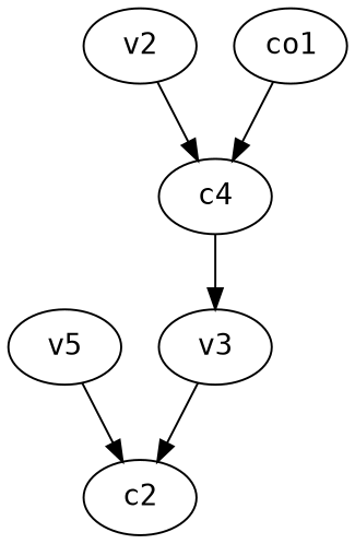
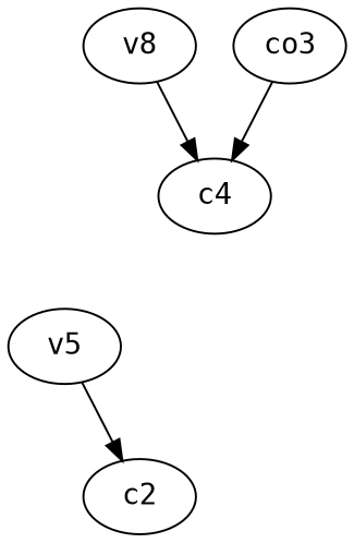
  strict digraph {
    fontname="DejaVu Sans Mono"
    node [fontname="DejaVu Sans Mono"]
    edge [fontname="DejaVu Sans Mono" weight=1]
    n1 [label=c4]
-   v3
    c2
    n4 [label=v5]
-   v2
-   co1
-   n1 -> v3
-   v3 -> c2
+   v2 [label=v8]
+   co1 [label=co3]
    n4 -> c2
    v2 -> n1
    co1 -> n1
  }
